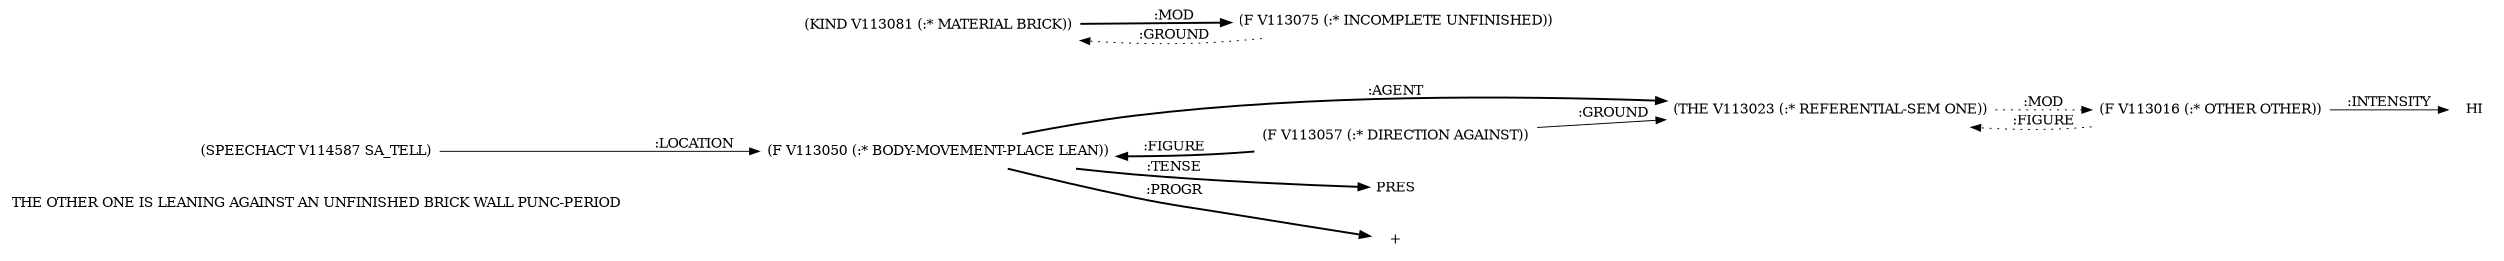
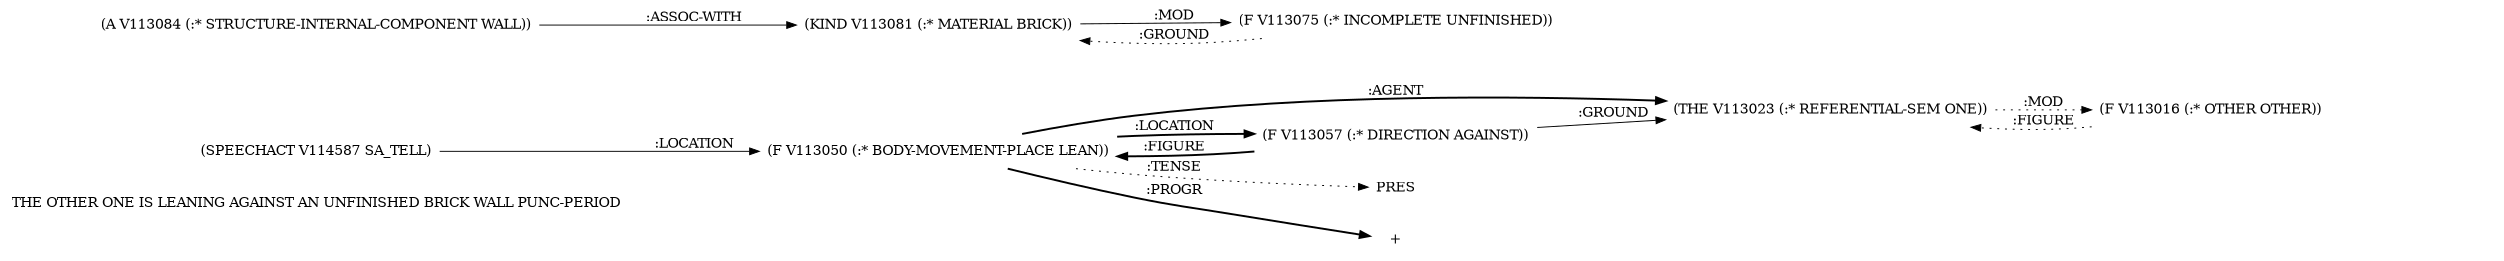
  digraph {
    rankdir=LR
    node [color=blue shape=none]
    edge [style=bold]
    "THE OTHER ONE IS LEANING AGAINST AN UNFINISHED BRICK WALL PUNC-PERIOD"
    n2 [label="(SPEECHACT V114587 SA_TELL)"]
    n3 [label="(F V113050 (:* BODY-MOVEMENT-PLACE LEAN))"]
    n4 [color=brown label="(THE V113023 (:* REFERENTIAL-SEM ONE))"]
    n5 [color=brown label="(F V113057 (:* DIRECTION AGAINST))"]
    n6 [color=brown label=PRES]
    n7 [label="+"]
    n8 [color=brown label="(F V113016 (:* OTHER OTHER))"]
-   n9 [color=brown label=HI]
+   n10 [color=brown label="(A V113084 (:* STRUCTURE-INTERNAL-COMPONENT WALL))"]
    n11 [label="(KIND V113081 (:* MATERIAL BRICK))"]
    n12 [label="(F V113075 (:* INCOMPLETE UNFINISHED))"]
    n2 -> n3 [label=":LOCATION" style=solid]
    n3 -> n4 [label=":AGENT"]
-   n3 -> n6 [label=":TENSE"]
+   n3 -> n5 [label=":LOCATION"]
+   n3 -> n6 [label=":TENSE" style=dotted]
    n3 -> n7 [label=":PROGR"]
    n4 -> n8 [label=":MOD" style=dotted]
    n5 -> n3 [label=":FIGURE"]
    n5 -> n4 [label=":GROUND" style=solid]
    n8 -> n4 [label=":FIGURE" style=dotted]
-   n8 -> n9 [label=":INTENSITY" style=solid]
-   n11 -> n12 [label=":MOD"]
+   n10 -> n11 [label=":ASSOC-WITH" style=solid]
+   n11 -> n12 [label=":MOD" style=solid]
    n12 -> n11 [label=":GROUND" style=dotted]
  }
